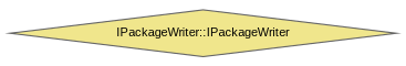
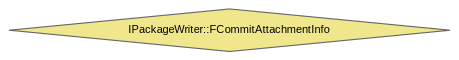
  digraph {
    rankdir=LR
    fontname="Liberation Sans"
-   n1 [color=grey40 fillcolor=khaki fontname="Liberation Sans" fontsize=10 height=0.2 label="IPackageWriter::IPackageWriter" shape=diamond style=filled width=0.4]
+   n1 [color=grey40 fillcolor=khaki fontname="Liberation Sans" fontsize=10 height=0.2 label="IPackageWriter::FCommitAttachmentInfo" shape=diamond style=filled width=0.4]
  }
